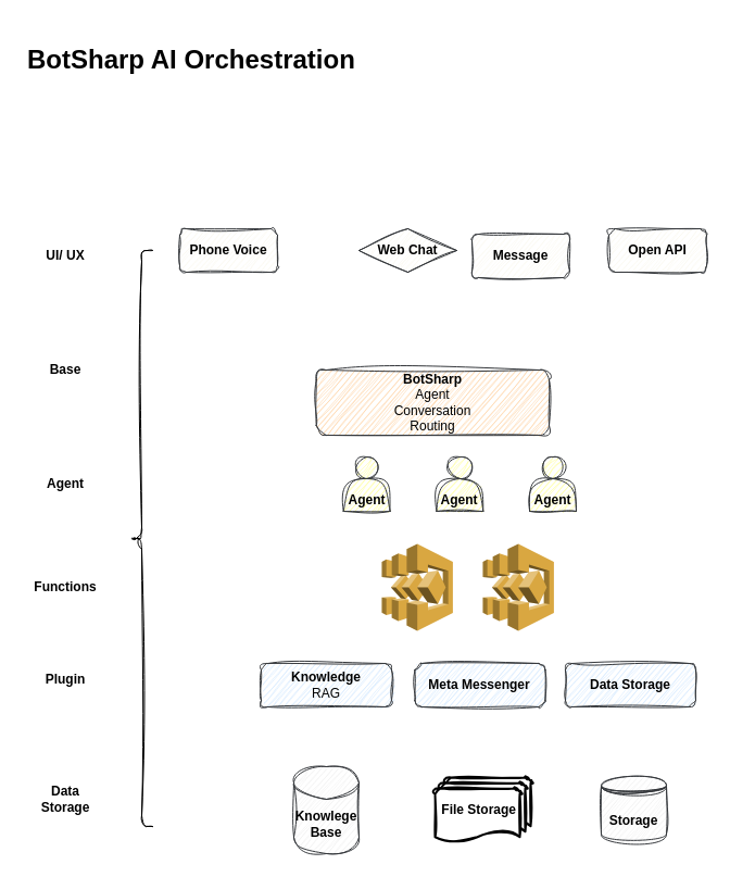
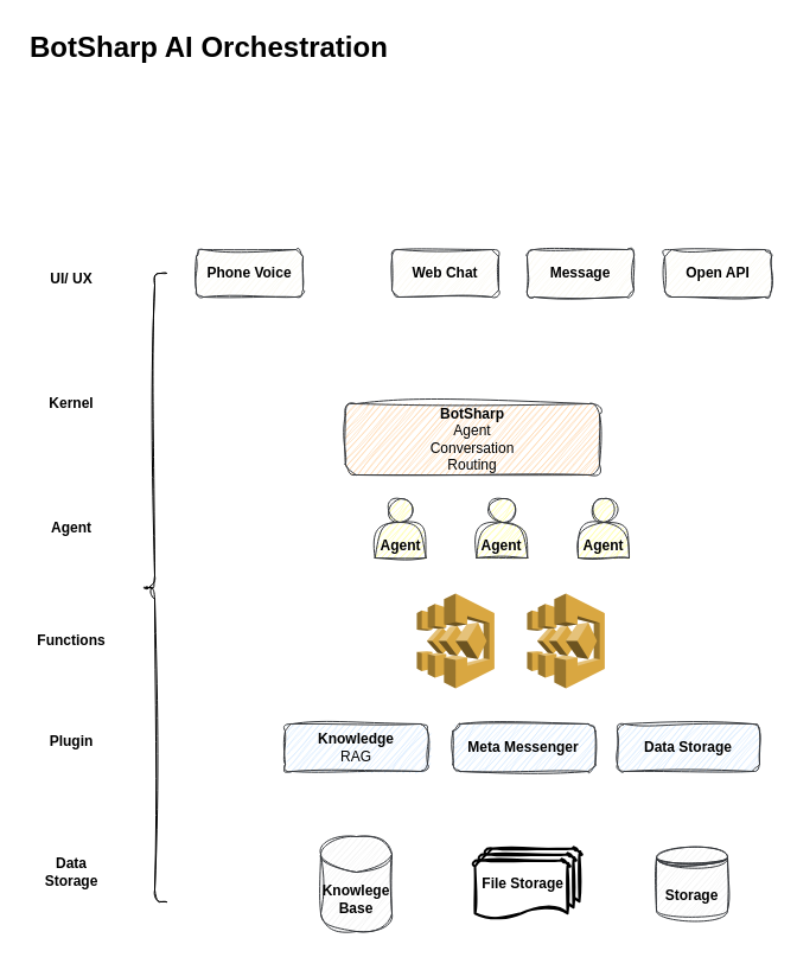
  <mxCell id="0" />
  <mxCell id="1" parent="0" />
  <mxCell id="2" value="BotSharp&lt;br&gt;&lt;span style=&quot;font-weight: normal;&quot;&gt;Agent&lt;br&gt;Conversation&lt;br&gt;Routing&lt;/span&gt;" style="rounded=1;whiteSpace=wrap;html=1;fillColor=#ffcc99;strokeColor=#36393d;fontStyle=1;sketch=1;curveFitting=1;jiggle=2;" parent="1" vertex="1"><mxGeometry x="290.71" y="340" width="214.29" height="60" as="geometry" /></mxCell>
  <mxCell id="3" value="&lt;b&gt;Phone&amp;nbsp;Voice&lt;/b&gt;" style="rounded=1;whiteSpace=wrap;html=1;fillColor=#f9f7ed;strokeColor=#36393d;sketch=1;curveFitting=1;jiggle=2;" parent="1" vertex="1"><mxGeometry x="165" y="210" width="90" height="40" as="geometry" /></mxCell>
- <mxCell id="4" value="&lt;b&gt;Web Chat&lt;/b&gt;" style="rhombus;whiteSpace=wrap;html=1;fillColor=#f9f7ed;strokeColor=#36393d;sketch=1;curveFitting=1;jiggle=2;" parent="1" vertex="1"><mxGeometry x="330" y="210" width="90" height="40" as="geometry" /></mxCell>
- <mxCell id="5" value="&lt;b&gt;Message&lt;/b&gt;" style="rounded=1;whiteSpace=wrap;html=1;fillColor=#f9f7ed;strokeColor=#36393d;sketch=1;curveFitting=1;jiggle=2;" parent="1" vertex="1"><mxGeometry x="434" y="215" width="90" height="40" as="geometry" /></mxCell>
+ <mxCell id="4" value="&lt;b&gt;Web Chat&lt;/b&gt;" style="rounded=1;whiteSpace=wrap;html=1;fillColor=#f9f7ed;strokeColor=#36393d;sketch=1;curveFitting=1;jiggle=2;" parent="1" vertex="1"><mxGeometry x="330" y="210" width="90" height="40" as="geometry" /></mxCell>
+ <mxCell id="5" value="&lt;b&gt;Message&lt;/b&gt;" style="rounded=1;whiteSpace=wrap;html=1;fillColor=#f9f7ed;strokeColor=#36393d;sketch=1;curveFitting=1;jiggle=2;" parent="1" vertex="1"><mxGeometry x="444" y="210" width="90" height="40" as="geometry" /></mxCell>
  <mxCell id="6" value="&lt;b&gt;Open API&lt;/b&gt;" style="rounded=1;whiteSpace=wrap;html=1;fillColor=#f9f7ed;strokeColor=#36393d;sketch=1;curveFitting=1;jiggle=2;" parent="1" vertex="1"><mxGeometry x="560" y="210" width="90" height="40" as="geometry" /></mxCell>
- <mxCell id="7" value="&lt;h1&gt;BotSharp AI Orchestration&lt;/h1&gt;&lt;p&gt;&lt;br&gt;&lt;/p&gt;" style="text;html=1;strokeColor=none;fillColor=none;spacing=5;spacingTop=-20;whiteSpace=wrap;overflow=hidden;rounded=0;" parent="1" vertex="1"><mxGeometry x="20" y="35" width="310" height="120" as="geometry" /></mxCell>
+ <mxCell id="7" value="&lt;h1&gt;BotSharp AI Orchestration&lt;/h1&gt;&lt;p&gt;&lt;br&gt;&lt;/p&gt;" style="text;html=1;strokeColor=none;fillColor=none;spacing=5;spacingTop=-20;whiteSpace=wrap;overflow=hidden;rounded=0;" parent="1" vertex="1"><mxGeometry x="20" y="20" width="310" height="120" as="geometry" /></mxCell>
  <mxCell id="8" value="&lt;b&gt;Knowlege Base&lt;/b&gt;" style="shape=cylinder3;whiteSpace=wrap;html=1;boundedLbl=1;backgroundOutline=1;size=15;fillColor=#eeeeee;strokeColor=#36393d;sketch=1;curveFitting=1;jiggle=2;" parent="1" vertex="1"><mxGeometry x="270" y="705" width="60" height="80" as="geometry" /></mxCell>
  <mxCell id="9" value="&lt;b&gt;Knowledge&lt;/b&gt;&lt;br&gt;RAG" style="rounded=1;whiteSpace=wrap;html=1;fillColor=#cce5ff;strokeColor=#36393d;sketch=1;curveFitting=1;jiggle=2;" parent="1" vertex="1"><mxGeometry x="240" y="610" width="120" height="40" as="geometry" /></mxCell>
  <mxCell id="10" value="" style="shape=curlyBracket;whiteSpace=wrap;html=1;rounded=1;labelPosition=left;verticalLabelPosition=middle;align=right;verticalAlign=middle;sketch=1;curveFitting=1;jiggle=2;" parent="1" vertex="1"><mxGeometry x="120" y="230" width="20" height="530" as="geometry" /></mxCell>
  <mxCell id="11" value="&lt;b&gt;&lt;br&gt;&lt;br&gt;Agent&lt;/b&gt;" style="shape=actor;whiteSpace=wrap;html=1;fillColor=#ffff88;strokeColor=#36393d;sketch=1;curveFitting=1;jiggle=2;" parent="1" vertex="1"><mxGeometry x="315.71" y="420" width="42.86" height="50" as="geometry" /></mxCell>
  <mxCell id="12" value="&lt;b&gt;&lt;br&gt;&lt;br&gt;Agent&lt;/b&gt;" style="shape=actor;whiteSpace=wrap;html=1;fillColor=#ffff88;strokeColor=#36393d;sketch=1;curveFitting=1;jiggle=2;" parent="1" vertex="1"><mxGeometry x="401.43" y="420" width="42.86" height="50" as="geometry" /></mxCell>
  <mxCell id="13" value="&lt;b&gt;&lt;br&gt;&lt;br&gt;Agent&lt;/b&gt;" style="shape=actor;whiteSpace=wrap;html=1;fillColor=#ffff88;strokeColor=#36393d;sketch=1;curveFitting=1;jiggle=2;" parent="1" vertex="1"><mxGeometry x="487.14" y="420" width="42.86" height="50" as="geometry" /></mxCell>
  <mxCell id="14" value="&lt;b&gt;Meta Messenger&lt;/b&gt;" style="rounded=1;whiteSpace=wrap;html=1;fillColor=#cce5ff;strokeColor=#36393d;sketch=1;curveFitting=1;jiggle=2;" parent="1" vertex="1"><mxGeometry x="381.43" y="610" width="120" height="40" as="geometry" /></mxCell>
  <mxCell id="15" value="&lt;b&gt;Data Storage&lt;/b&gt;" style="rounded=1;whiteSpace=wrap;html=1;fillColor=#cce5ff;strokeColor=#36393d;sketch=1;curveFitting=1;jiggle=2;" parent="1" vertex="1"><mxGeometry x="520" y="610" width="120" height="40" as="geometry" /></mxCell>
  <mxCell id="16" value="&lt;b&gt;Storage&lt;/b&gt;" style="shape=datastore;whiteSpace=wrap;html=1;fillColor=#eeeeee;strokeColor=#36393d;sketch=1;curveFitting=1;jiggle=2;" parent="1" vertex="1"><mxGeometry x="553" y="715" width="60" height="60" as="geometry" /></mxCell>
  <mxCell id="17" value="&lt;b&gt;UI/ UX&lt;/b&gt;" style="text;html=1;strokeColor=none;fillColor=none;align=center;verticalAlign=middle;whiteSpace=wrap;rounded=0;sketch=1;curveFitting=1;jiggle=2;" parent="1" vertex="1"><mxGeometry x="30" y="220" width="60" height="30" as="geometry" /></mxCell>
- <mxCell id="18" value="&lt;b&gt;Base&lt;/b&gt;" style="text;html=1;strokeColor=none;fillColor=none;align=center;verticalAlign=middle;whiteSpace=wrap;rounded=0;sketch=1;curveFitting=1;jiggle=2;" parent="1" vertex="1"><mxGeometry x="30" y="325" width="60" height="30" as="geometry" /></mxCell>
+ <mxCell id="18" value="&lt;b&gt;Kernel&lt;/b&gt;" style="text;html=1;strokeColor=none;fillColor=none;align=center;verticalAlign=middle;whiteSpace=wrap;rounded=0;sketch=1;curveFitting=1;jiggle=2;" parent="1" vertex="1"><mxGeometry x="30" y="325" width="60" height="30" as="geometry" /></mxCell>
  <mxCell id="19" value="&lt;b&gt;Agent&lt;/b&gt;" style="text;html=1;strokeColor=none;fillColor=none;align=center;verticalAlign=middle;whiteSpace=wrap;rounded=0;sketch=1;curveFitting=1;jiggle=2;" parent="1" vertex="1"><mxGeometry x="30" y="430" width="60" height="30" as="geometry" /></mxCell>
  <mxCell id="20" value="&lt;b&gt;Plugin&lt;/b&gt;" style="text;html=1;strokeColor=none;fillColor=none;align=center;verticalAlign=middle;whiteSpace=wrap;rounded=0;sketch=1;curveFitting=1;jiggle=2;" parent="1" vertex="1"><mxGeometry x="30" y="610" width="60" height="30" as="geometry" /></mxCell>
  <mxCell id="21" value="&lt;b&gt;Data Storage&lt;/b&gt;" style="text;html=1;strokeColor=none;fillColor=none;align=center;verticalAlign=middle;whiteSpace=wrap;rounded=0;sketch=1;curveFitting=1;jiggle=2;" parent="1" vertex="1"><mxGeometry x="30" y="720" width="60" height="30" as="geometry" /></mxCell>
  <mxCell id="22" value="&lt;b&gt;File Storage&amp;nbsp;&amp;nbsp;&lt;/b&gt;" style="strokeWidth=2;html=1;shape=mxgraph.flowchart.multi-document;whiteSpace=wrap;sketch=1;curveFitting=1;jiggle=2;" parent="1" vertex="1"><mxGeometry x="400" y="715" width="88" height="60" as="geometry" /></mxCell>
  <mxCell id="23" value="" style="outlineConnect=0;dashed=0;verticalLabelPosition=bottom;verticalAlign=top;align=center;html=1;shape=mxgraph.aws3.step_functions;fillColor=#D9A741;gradientColor=none;" parent="1" vertex="1"><mxGeometry x="351" y="500" width="65.39" height="80" as="geometry" /></mxCell>
  <mxCell id="24" value="" style="outlineConnect=0;dashed=0;verticalLabelPosition=bottom;verticalAlign=top;align=center;html=1;shape=mxgraph.aws3.step_functions;fillColor=#D9A741;gradientColor=none;" parent="1" vertex="1"><mxGeometry x="444" y="500" width="65.39" height="80" as="geometry" /></mxCell>
  <mxCell id="25" value="&lt;b&gt;Functions&lt;/b&gt;" style="text;html=1;strokeColor=none;fillColor=none;align=center;verticalAlign=middle;whiteSpace=wrap;rounded=0;sketch=1;curveFitting=1;jiggle=2;" parent="1" vertex="1"><mxGeometry x="30" y="525" width="60" height="30" as="geometry" /></mxCell>
